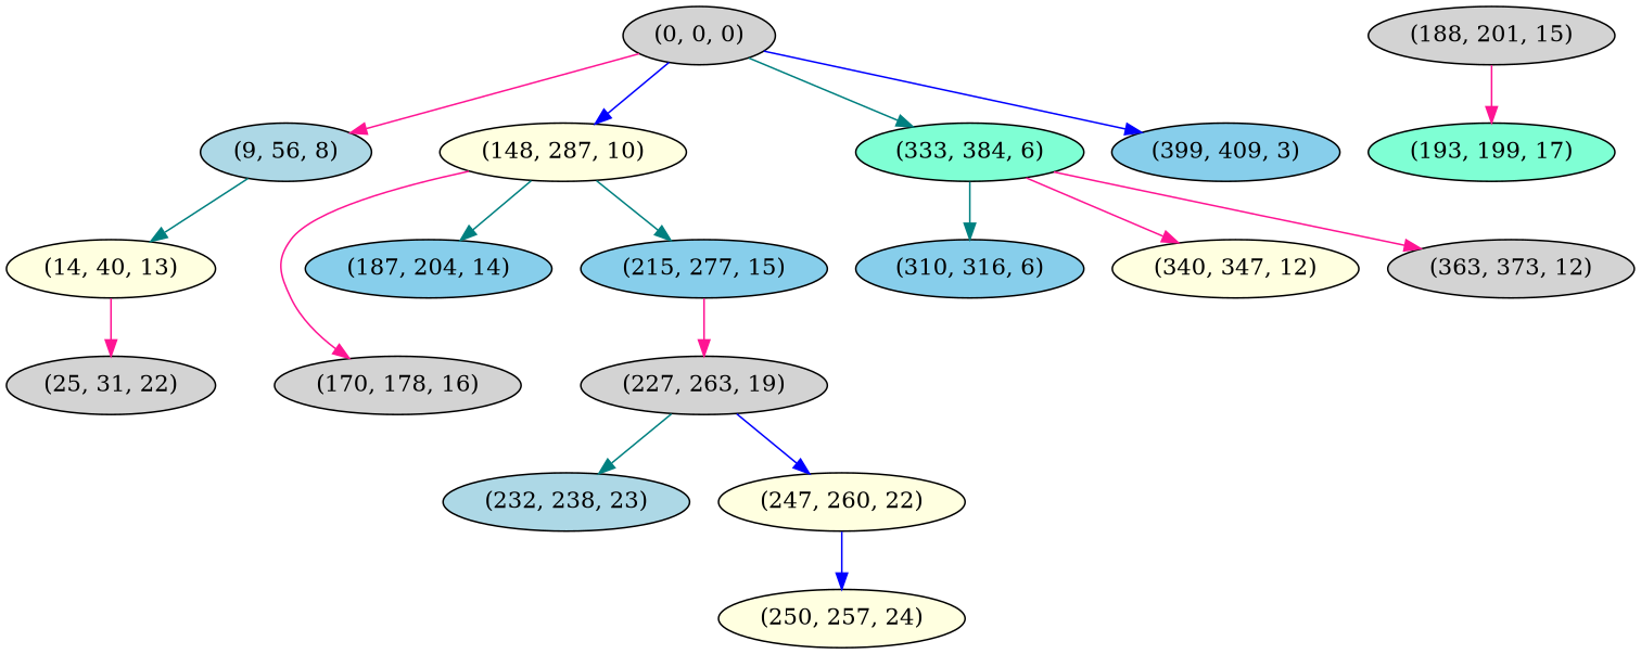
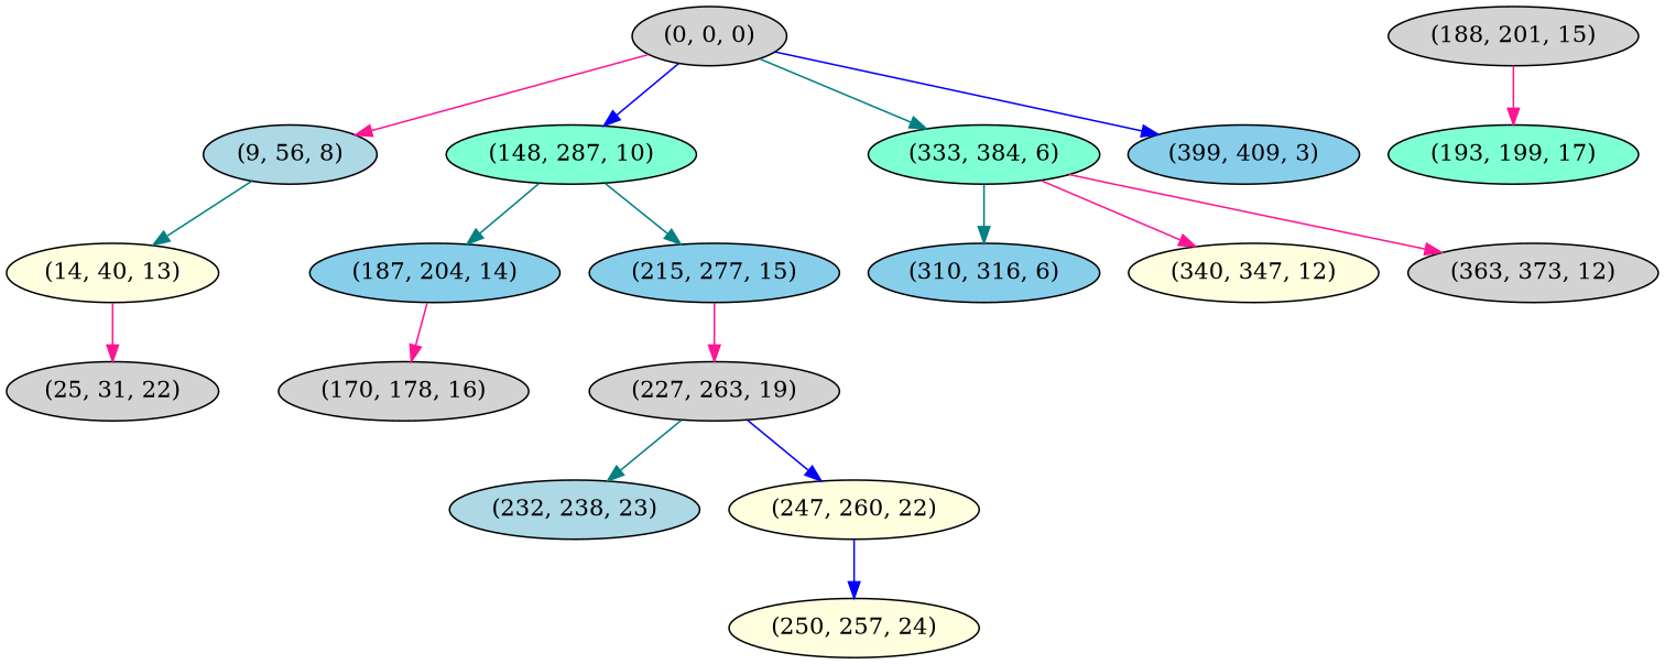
  digraph {
    node [fillcolor=lightgrey style=filled]
    edge [color=deeppink]
    "(9, 56, 8)" [fillcolor=lightblue]
    "(0, 0, 0)"
-   "(148, 287, 10)" [fillcolor=lightyellow]
+   "(148, 287, 10)" [fillcolor=aquamarine]
    "(333, 384, 6)" [fillcolor=aquamarine]
    "(399, 409, 3)" [fillcolor=skyblue]
    "(14, 40, 13)" [fillcolor=lightyellow]
    "(170, 178, 16)"
    "(187, 204, 14)" [fillcolor=skyblue]
    "(215, 277, 15)" [fillcolor=skyblue]
    "(310, 316, 6)" [fillcolor=skyblue]
    "(340, 347, 12)" [fillcolor=lightyellow]
    "(363, 373, 12)"
    "(25, 31, 22)"
    "(227, 263, 19)"
    "(193, 199, 17)" [fillcolor=aquamarine]
    "(188, 201, 15)"
    "(232, 238, 23)" [fillcolor=lightblue]
    "(247, 260, 22)" [fillcolor=lightyellow]
    "(250, 257, 24)" [fillcolor=lightyellow]
    "(9, 56, 8)" -> "(14, 40, 13)" [color=teal]
    "(0, 0, 0)" -> "(9, 56, 8)"
    "(0, 0, 0)" -> "(148, 287, 10)" [color=blue]
    "(0, 0, 0)" -> "(333, 384, 6)" [color=teal]
    "(0, 0, 0)" -> "(399, 409, 3)" [color=blue]
-   "(148, 287, 10)" -> "(170, 178, 16)"
+   "(187, 204, 14)" -> "(170, 178, 16)"
    "(148, 287, 10)" -> "(187, 204, 14)" [color=teal]
    "(148, 287, 10)" -> "(215, 277, 15)" [color=teal]
    "(333, 384, 6)" -> "(310, 316, 6)" [color=teal]
    "(333, 384, 6)" -> "(340, 347, 12)"
    "(333, 384, 6)" -> "(363, 373, 12)"
    "(14, 40, 13)" -> "(25, 31, 22)"
    "(215, 277, 15)" -> "(227, 263, 19)"
    "(227, 263, 19)" -> "(232, 238, 23)" [color=teal]
    "(227, 263, 19)" -> "(247, 260, 22)" [color=blue]
    "(188, 201, 15)" -> "(193, 199, 17)"
    "(247, 260, 22)" -> "(250, 257, 24)" [color=blue]
  }
